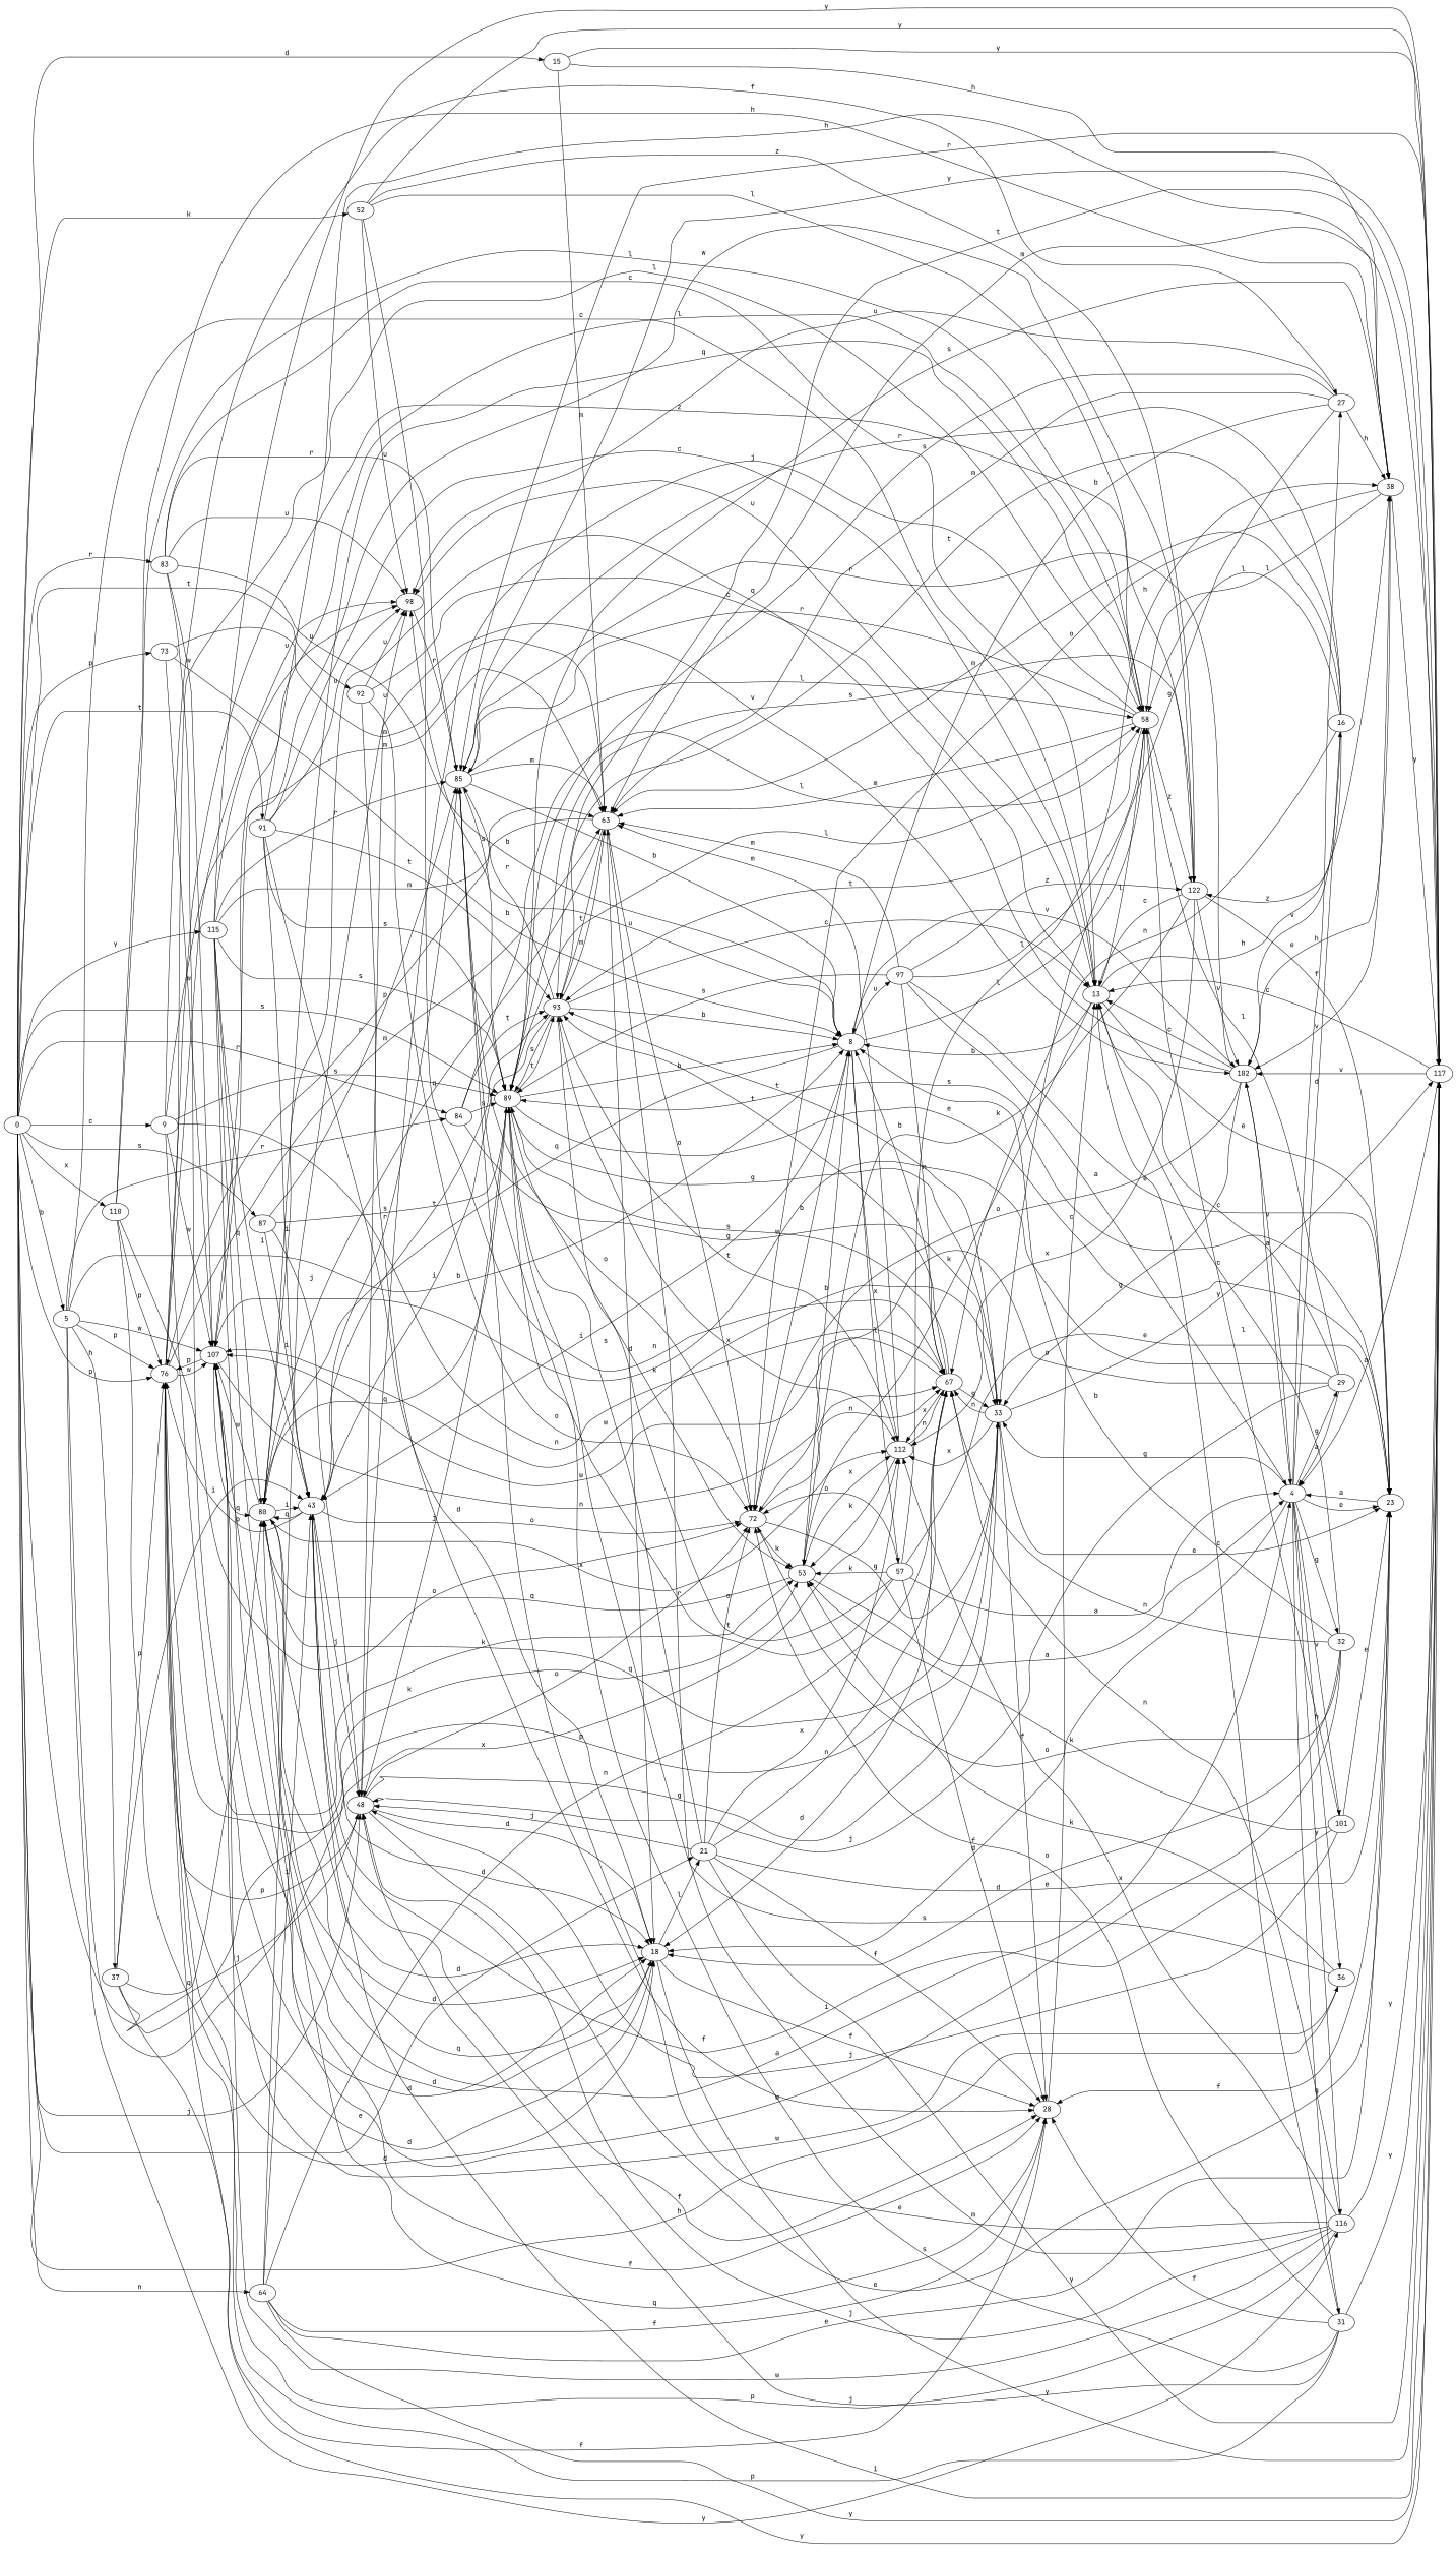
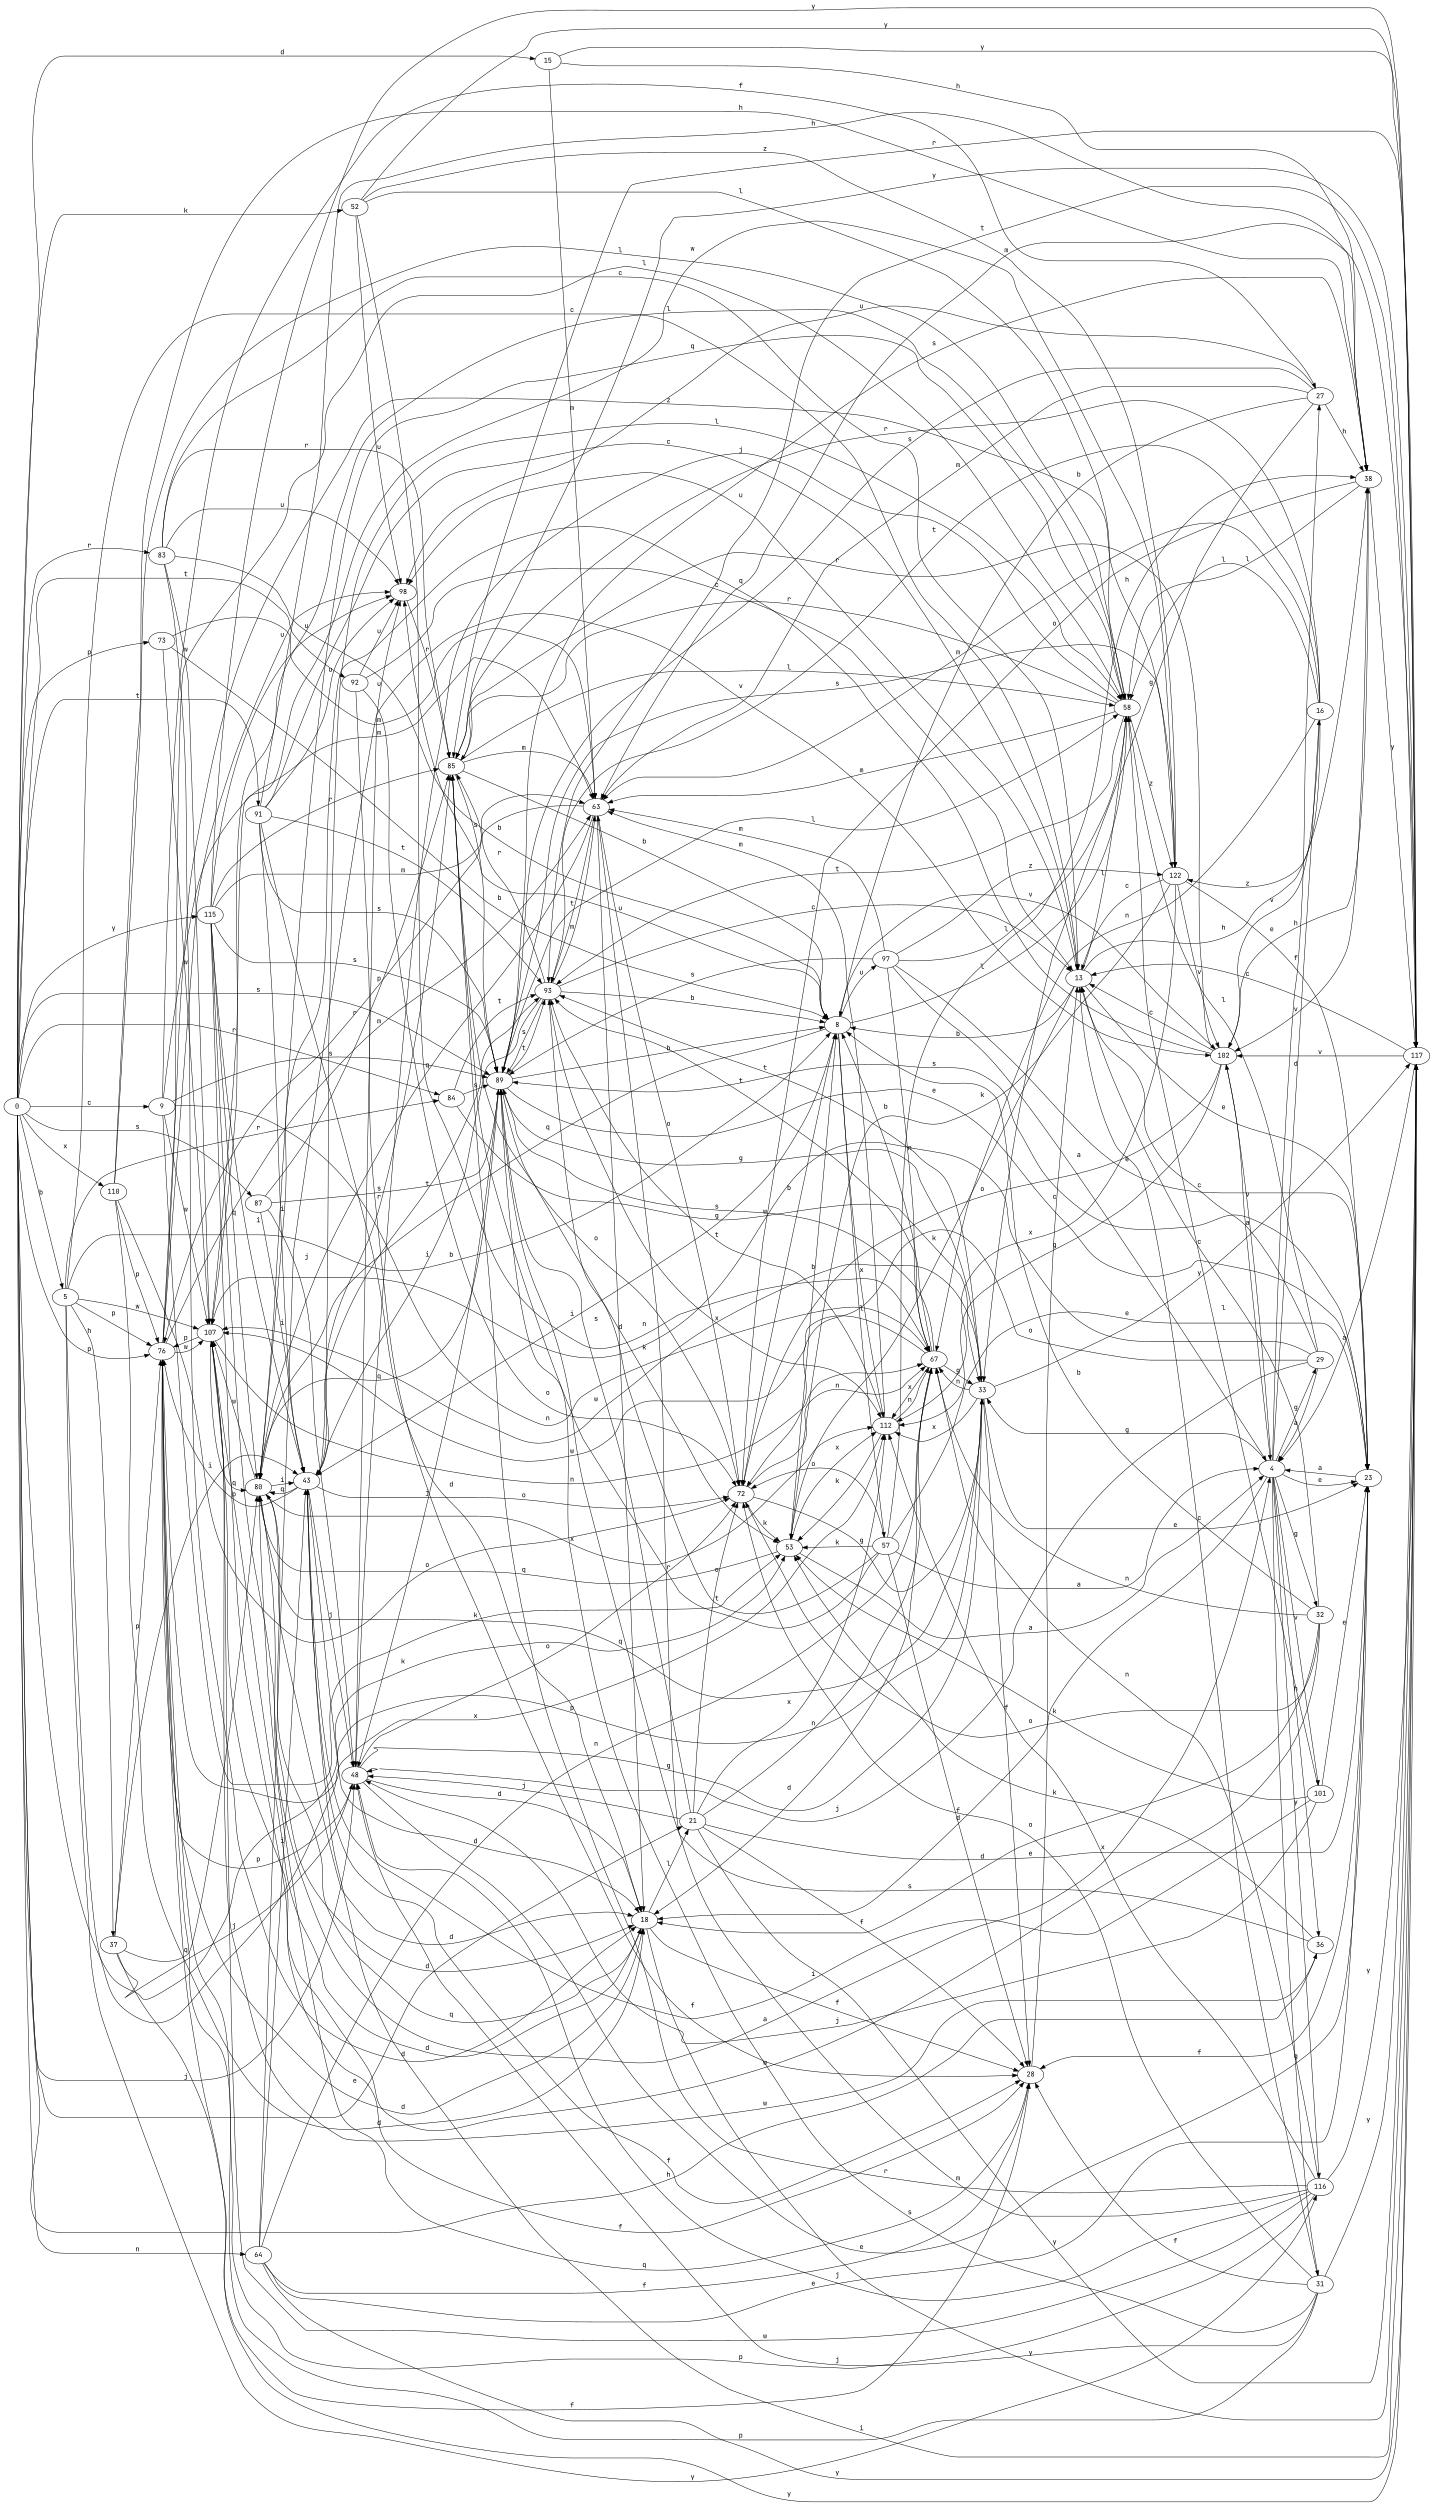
  strict digraph {
    fontname="JetBrains Mono"
    rankdir=LR
    node [fontname="JetBrains Mono"]
    edge [fontname="JetBrains Mono"]
    0
    5
    9
    15
    21
    36
    48
    52
    53
    64
    73
    76
    83
    84
    87
    89
    91
    92
    110
    115
    116
    8
    13
    37
    107
    112
    27
    63
    67
    38
    117
    23
    28
    72
    18
    33
    98
    58
    122
    4
    80
    102
    43
    85
    93
    16
    29
    31
    32
    101
    57
    97
    0 -> 5 [label=b]
    0 -> 9 [label=c]
    0 -> 15 [label=d]
    0 -> 21 [label=e]
    0 -> 36 [label=h]
    0 -> 48 [label=j]
    0 -> 52 [label=k]
    0 -> 53 [label=k]
    0 -> 64 [label=n]
    0 -> 73 [label=p]
    0 -> 76 [label=p]
    0 -> 83 [label=r]
    0 -> 84 [label=r]
    0 -> 87 [label=s]
    0 -> 89 [label=s]
    0 -> 91 [label=t]
    0 -> 92 [label=t]
    0 -> 110 [label=x]
    0 -> 115 [label=y]
    5 -> 76 [label=p]
    5 -> 84 [label=r]
    5 -> 116 [label=y]
    5 -> 8 [label=b]
    5 -> 13 [label=c]
    5 -> 37 [label=h]
    5 -> 107 [label=w]
    5 -> 112 [label=x]
    9 -> 53 [label=k]
    9 -> 89 [label=s]
    9 -> 107 [label=w]
    9 -> 27 [label=f]
    9 -> 63 [label=m]
    9 -> 67 [label=n]
    15 -> 63 [label=m]
    15 -> 38 [label=h]
    15 -> 117 [label=y]
    21 -> 48 [label=j]
    21 -> 89 [label=s]
    21 -> 112 [label=x]
    21 -> 67 [label=n]
    21 -> 117 [label=y]
    21 -> 23 [label=e]
    21 -> 28 [label=f]
    21 -> 72 [label=o]
    36 -> 53 [label=k]
    36 -> 89 [label=s]
    36 -> 107 [label=w]
    48 -> 76 [label=p]
    48 -> 23 [label=e]
    48 -> 72 [label=o]
    48 -> 18 [label=d]
    48 -> 33 [label=g]
    48 -> 98 [label=u]
    52 -> 67 [label=n]
    52 -> 117 [label=y]
    52 -> 98 [label=u]
    52 -> 58 [label=l]
    52 -> 122 [label=z]
    53 -> 8 [label=b]
    53 -> 112 [label=x]
    53 -> 4 [label=a]
    53 -> 80 [label=q]
    64 -> 67 [label=n]
    64 -> 117 [label=y]
    64 -> 23 [label=e]
    64 -> 28 [label=f]
    64 -> 102 [label=v]
    64 -> 43 [label=i]
    73 -> 8 [label=b]
    73 -> 107 [label=w]
    73 -> 63 [label=m]
    76 -> 107 [label=w]
    76 -> 63 [label=m]
    76 -> 117 [label=y]
    76 -> 18 [label=d]
    76 -> 98 [label=u]
    76 -> 58 [label=l]
    76 -> 122 [label=z]
    83 -> 8 [label=b]
    83 -> 13 [label=c]
    83 -> 107 [label=w]
    83 -> 18 [label=d]
    83 -> 98 [label=u]
    83 -> 85 [label=r]
    84 -> 89 [label=s]
    84 -> 33 [label=g]
    84 -> 93 [label=t]
    87 -> 48 [label=j]
    87 -> 89 [label=s]
    87 -> 43 [label=i]
    87 -> 85 [label=r]
    89 -> 48 [label=j]
    89 -> 53 [label=k]
    89 -> 8 [label=b]
    89 -> 23 [label=e]
    89 -> 33 [label=g]
    89 -> 58 [label=l]
    89 -> 80 [label=q]
    89 -> 93 [label=t]
    91 -> 89 [label=s]
    91 -> 13 [label=c]
    91 -> 38 [label=h]
    91 -> 18 [label=d]
    91 -> 98 [label=u]
    91 -> 43 [label=i]
    91 -> 93 [label=t]
    92 -> 13 [label=c]
    92 -> 28 [label=f]
    92 -> 72 [label=o]
    92 -> 98 [label=u]
    110 -> 76 [label=p]
    110 -> 38 [label=h]
    110 -> 72 [label=o]
    110 -> 18 [label=d]
    110 -> 58 [label=l]
    115 -> 89 [label=s]
    115 -> 63 [label=m]
    115 -> 117 [label=y]
    115 -> 28 [label=f]
    115 -> 18 [label=d]
    115 -> 98 [label=u]
    115 -> 80 [label=q]
    115 -> 43 [label=i]
    115 -> 85 [label=r]
    116 -> 48 [label=j]
    116 -> 76 [label=p]
    116 -> 107 [label=w]
    116 -> 112 [label=x]
    116 -> 63 [label=m]
    116 -> 67 [label=n]
    116 -> 117 [label=y]
-   116 -> 85 [label=e]
+   116 -> 85 [label=r]
    8 -> 112 [label=x]
    8 -> 98 [label=u]
    8 -> 58 [label=l]
    8 -> 80 [label=q]
    8 -> 102 [label=v]
    8 -> 43 [label=i]
    8 -> 57 [label=l]
    8 -> 97 [label=u]
    13 -> 53 [label=k]
    13 -> 8 [label=b]
    13 -> 38 [label=h]
    13 -> 23 [label=e]
    13 -> 98 [label=u]
    13 -> 58 [label=l]
    37 -> 48 [label=j]
    37 -> 76 [label=p]
    37 -> 28 [label=f]
    37 -> 80 [label=q]
    37 -> 43 [label=i]
    107 -> 76 [label=p]
    107 -> 67 [label=n]
    107 -> 18 [label=d]
    107 -> 58 [label=l]
    107 -> 80 [label=q]
    112 -> 53 [label=k]
    112 -> 63 [label=m]
    112 -> 67 [label=n]
    112 -> 93 [label=t]
    27 -> 89 [label=s]
    27 -> 8 [label=b]
    27 -> 63 [label=m]
    27 -> 38 [label=h]
    27 -> 33 [label=g]
    27 -> 98 [label=u]
    63 -> 76 [label=p]
    63 -> 72 [label=o]
    63 -> 18 [label=d]
    63 -> 80 [label=q]
    63 -> 93 [label=t]
    67 -> 89 [label=s]
    67 -> 8 [label=b]
    67 -> 107 [label=w]
    67 -> 112 [label=x]
    67 -> 18 [label=d]
    67 -> 33 [label=g]
    67 -> 93 [label=t]
    38 -> 89 [label=s]
    38 -> 117 [label=y]
    38 -> 72 [label=o]
    38 -> 58 [label=l]
    38 -> 102 [label=v]
    117 -> 13 [label=c]
    117 -> 63 [label=m]
    117 -> 4 [label=a]
    117 -> 102 [label=v]
    117 -> 43 [label=i]
    117 -> 85 [label=r]
    117 -> 93 [label=t]
    23 -> 89 [label=s]
    23 -> 28 [label=f]
    23 -> 4 [label=a]
    28 -> 13 [label=c]
    28 -> 80 [label=q]
    72 -> 53 [label=k]
    72 -> 8 [label=b]
    72 -> 67 [label=n]
    72 -> 33 [label=g]
    18 -> 21 [label=l]
    18 -> 117 [label=y]
    18 -> 28 [label=f]
    18 -> 80 [label=q]
    33 -> 76 [label=p]
    33 -> 107 [label=w]
    33 -> 112 [label=x]
    33 -> 67 [label=n]
    33 -> 117 [label=y]
    33 -> 23 [label=e]
    33 -> 28 [label=f]
    33 -> 80 [label=q]
    33 -> 93 [label=t]
    98 -> 85 [label=r]
    58 -> 48 [label=j]
    58 -> 63 [label=m]
    58 -> 122 [label=z]
    58 -> 80 [label=q]
    58 -> 85 [label=r]
    58 -> 93 [label=t]
    122 -> 53 [label=k]
    122 -> 89 [label=s]
    122 -> 13 [label=c]
    122 -> 107 [label=w]
    122 -> 112 [label=x]
    122 -> 23 [label=e]
    122 -> 102 [label=v]
    4 -> 36 [label=h]
    4 -> 116 [label=y]
    4 -> 27 [label=f]
    4 -> 23 [label=e]
    4 -> 18 [label=d]
    4 -> 33 [label=g]
    4 -> 102 [label=v]
    4 -> 16 [label=d]
    4 -> 29 [label=g]
    4 -> 31 [label=g]
    4 -> 32 [label=g]
    4 -> 101 [label=v]
    80 -> 107 [label=w]
    80 -> 112 [label=x]
    80 -> 18 [label=d]
    80 -> 4 [label=a]
    80 -> 43 [label=i]
    102 -> 13 [label=c]
    102 -> 38 [label=h]
    102 -> 72 [label=o]
-   102 -> 33 [label=g]
+   102 -> 112 [label=g]
    102 -> 4 [label=a]
    102 -> 80 [label=q]
    102 -> 85 [label=r]
    43 -> 48 [label=j]
    43 -> 76 [label=p]
    43 -> 28 [label=f]
    43 -> 72 [label=o]
    43 -> 18 [label=d]
-   84 -> 58 [label=l]
+   43 -> 58 [label=l]
    43 -> 80 [label=q]
    43 -> 85 [label=r]
    43 -> 93 [label=t]
    85 -> 89 [label=s]
    85 -> 8 [label=b]
    85 -> 63 [label=m]
    85 -> 117 [label=y]
    85 -> 72 [label=o]
    85 -> 58 [label=l]
    93 -> 89 [label=s]
    93 -> 8 [label=b]
    93 -> 13 [label=c]
    93 -> 112 [label=x]
    93 -> 63 [label=m]
    93 -> 43 [label=i]
    93 -> 85 [label=r]
    16 -> 63 [label=m]
    16 -> 67 [label=n]
    16 -> 58 [label=l]
    16 -> 122 [label=z]
    16 -> 102 [label=v]
    16 -> 85 [label=r]
    16 -> 93 [label=t]
    29 -> 48 [label=j]
    29 -> 13 [label=c]
    29 -> 107 [label=w]
    29 -> 72 [label=o]
    29 -> 58 [label=l]
    29 -> 4 [label=a]
    31 -> 48 [label=j]
    31 -> 76 [label=p]
    31 -> 89 [label=s]
    31 -> 13 [label=c]
    31 -> 117 [label=y]
    31 -> 28 [label=f]
    31 -> 72 [label=o]
    32 -> 8 [label=b]
    32 -> 13 [label=c]
    32 -> 107 [label=w]
    32 -> 67 [label=n]
    32 -> 72 [label=o]
    32 -> 18 [label=d]
    101 -> 48 [label=j]
    101 -> 53 [label=k]
    101 -> 23 [label=e]
    101 -> 58 [label=l]
    101 -> 43 [label=i]
    57 -> 53 [label=k]
    57 -> 38 [label=h]
    57 -> 23 [label=e]
    57 -> 28 [label=f]
    57 -> 72 [label=o]
    57 -> 4 [label=a]
    57 -> 85 [label=r]
    57 -> 93 [label=t]
    97 -> 89 [label=s]
    97 -> 63 [label=m]
    97 -> 67 [label=n]
    97 -> 23 [label=e]
    97 -> 58 [label=l]
    97 -> 122 [label=z]
    97 -> 4 [label=a]
  }
